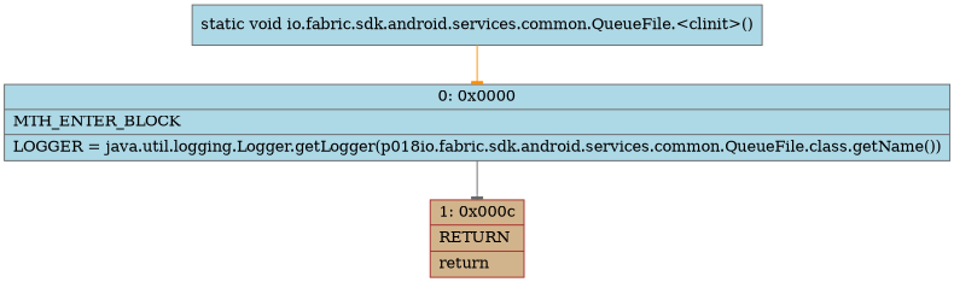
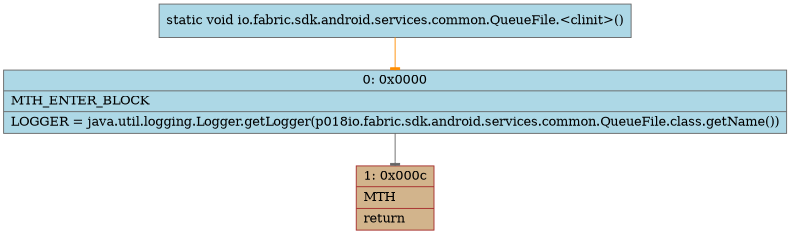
  digraph {
    node [shape=record style=filled fillcolor=lightblue color=gray40]
    edge [arrowhead=tee]
    n1 [label="{0\:\ 0x0000|MTH_ENTER_BLOCK\l|LOGGER = java.util.logging.Logger.getLogger(p018io.fabric.sdk.android.services.common.QueueFile.class.getName())\l}"]
-   n2 [label="{1\:\ 0x000c|RETURN\l|return\l}" fillcolor=tan color=brown]
+   n2 [label="{1\:\ 0x000c|MTH\l|return\l}" fillcolor=tan color=brown]
    n3 [label="{static void io.fabric.sdk.android.services.common.QueueFile.\<clinit\>() }"]
    n1 -> n2 [color=gray40]
    n3 -> n1 [color=darkorange]
  }
